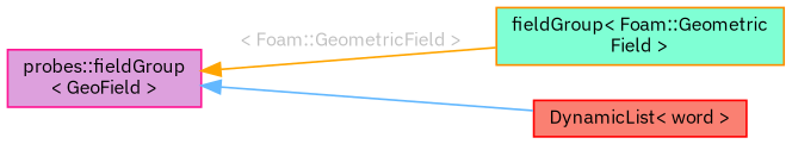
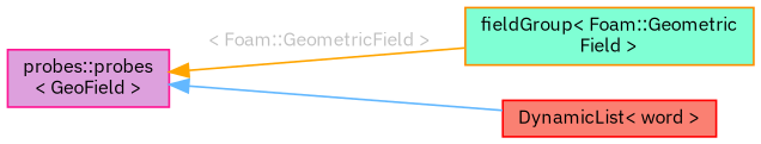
  digraph {
    fontname="IBM Plex Sans"
    rankdir=LR
    node [fontname="IBM Plex Sans" fontsize=10 shape=box style=filled]
    edge [dir=back fontname="IBM Plex Sans" fontsize=10 labelfontname=Helvetica labelfontsize=10 style=solid]
-   n1 [color=deeppink fillcolor=plum fontcolor=black height=0.2 label="probes::fieldGroup\l\< GeoField \>" width=0.4]
+   n1 [color=deeppink fillcolor=plum fontcolor=black height=0.2 label="probes::probes\l\< GeoField \>" width=0.4]
    n2 [color=darkorange fillcolor=aquamarine height=0.2 label="fieldGroup\< Foam::Geometric\lField \>" width=0.4]
    n3 [color=red fillcolor=salmon height=0.2 label="DynamicList\< word \>" width=0.4]
    n1 -> n2 [color=orange fontcolor=grey label=" \< Foam::GeometricField \>"]
    n1 -> n3 [color=steelblue1]
  }
